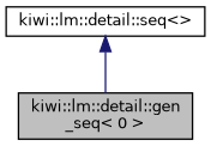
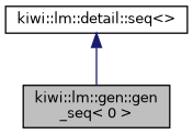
  digraph {
    node [color=black fontname=Helvetica fontsize=10 shape=record style=filled]
-   n1 [fillcolor=grey75 fontcolor=black height=0.2 label="kiwi::lm::detail::gen\l_seq\< 0 \>" width=0.4]
+   n1 [fillcolor=grey75 fontcolor=black height=0.2 label="kiwi::lm::gen::gen\l_seq\< 0 \>" width=0.4]
    n2 [fillcolor=white height=0.2 label="kiwi::lm::detail::seq\<\>" width=0.4]
    n2 -> n1 [color=midnightblue dir=back fontname=Helvetica fontsize=10 labelfontname=Helvetica labelfontsize=10 style=solid]
  }
